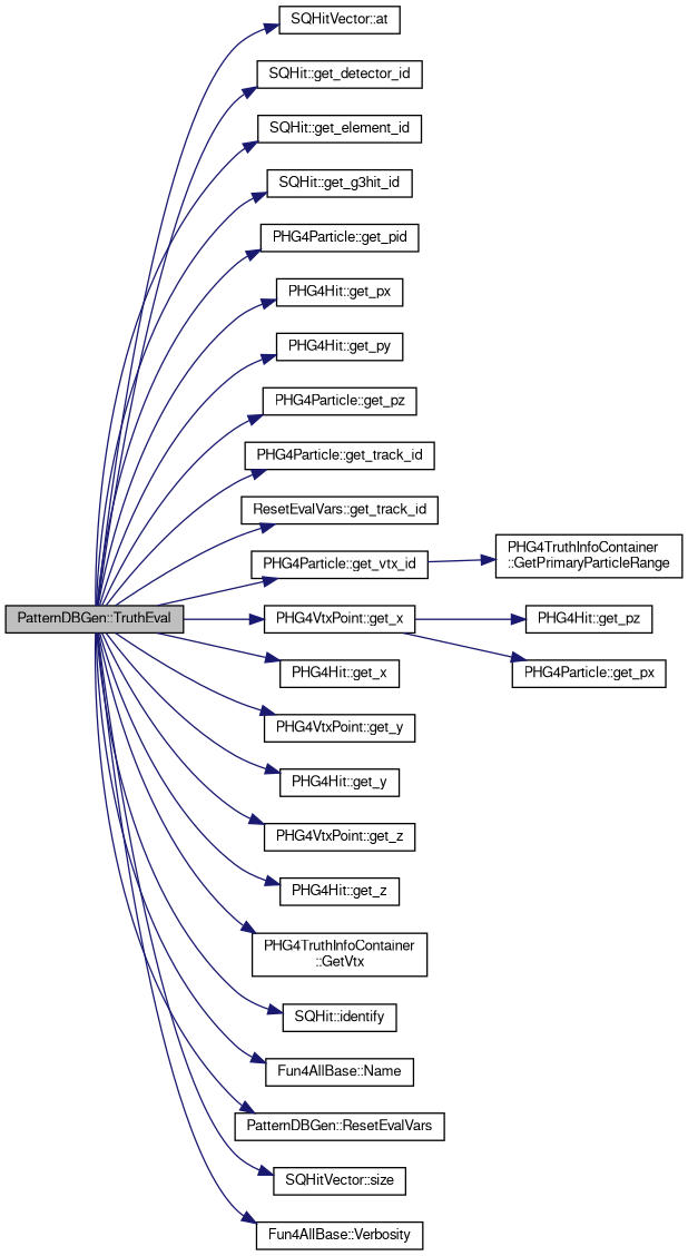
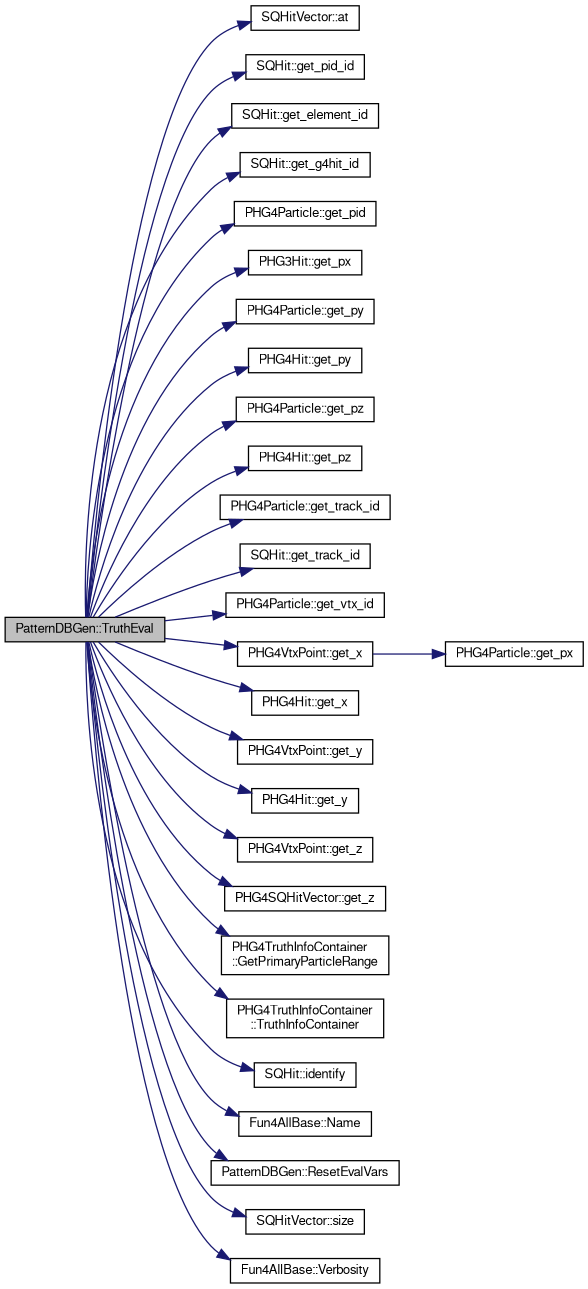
  digraph {
    rankdir=LR
    node [color=black fontname=FreeSans fontsize=10 shape=record]
    edge [color=midnightblue fontname=FreeSans fontsize=10 labelfontname=FreeSans labelfontsize=10 style=solid]
    n1 [fillcolor=grey75 fontcolor=black height=0.2 label="PatternDBGen::TruthEval" style=filled width=0.4]
    n2 [height=0.2 label="SQHitVector::at" width=0.4]
-   n3 [height=0.2 label="SQHit::get_detector_id" width=0.4]
+   n3 [height=0.2 label="SQHit::get_pid_id" width=0.4]
    n4 [height=0.2 label="SQHit::get_element_id" width=0.4]
-   n5 [height=0.2 label="SQHit::get_g3hit_id" width=0.4]
+   n5 [height=0.2 label="SQHit::get_g4hit_id" width=0.4]
    n6 [height=0.2 label="PHG4Particle::get_pid" width=0.4]
-   n7 [height=0.2 label="PHG4Hit::get_px" width=0.4]
+   n7 [height=0.2 label="PHG3Hit::get_px" width=0.4]
+   n8 [height=0.2 label="PHG4Particle::get_py" width=0.4]
    n9 [height=0.2 label="PHG4Hit::get_py" width=0.4]
    n10 [height=0.2 label="PHG4Particle::get_pz" width=0.4]
    n11 [height=0.2 label="PHG4Hit::get_pz" width=0.4]
    n12 [height=0.2 label="PHG4Particle::get_track_id" width=0.4]
-   n13 [height=0.2 label="ResetEvalVars::get_track_id" width=0.4]
+   n13 [height=0.2 label="SQHit::get_track_id" width=0.4]
    n14 [height=0.2 label="PHG4Particle::get_vtx_id" width=0.4]
    n15 [height=0.2 label="PHG4VtxPoint::get_x" width=0.4]
    n16 [height=0.2 label="PHG4Hit::get_x" width=0.4]
    n17 [height=0.2 label="PHG4VtxPoint::get_y" width=0.4]
    n18 [height=0.2 label="PHG4Hit::get_y" width=0.4]
    n19 [height=0.2 label="PHG4VtxPoint::get_z" width=0.4]
-   n20 [height=0.2 label="PHG4Hit::get_z" width=0.4]
+   n20 [height=0.2 label="PHG4SQHitVector::get_z" width=0.4]
    n21 [height=0.2 label="PHG4TruthInfoContainer\l::GetPrimaryParticleRange" width=0.4]
-   n22 [height=0.2 label="PHG4TruthInfoContainer\l::GetVtx" width=0.4]
+   n22 [height=0.2 label="PHG4TruthInfoContainer\l::TruthInfoContainer" width=0.4]
    n23 [height=0.2 label="SQHit::identify" width=0.4]
    n24 [height=0.2 label="Fun4AllBase::Name" width=0.4]
    n25 [height=0.2 label="PatternDBGen::ResetEvalVars" width=0.4]
    n26 [height=0.2 label="SQHitVector::size" width=0.4]
    n27 [height=0.2 label="Fun4AllBase::Verbosity" width=0.4]
    n28 [height=0.2 label="PHG4Particle::get_px" width=0.4]
    n1 -> n2
    n1 -> n3
    n1 -> n4
    n1 -> n5
    n1 -> n6
    n1 -> n7
+   n1 -> n8
    n1 -> n9
    n1 -> n10
-   n15 -> n11
+   n1 -> n11
    n1 -> n12
    n1 -> n13
    n1 -> n14
    n1 -> n15
    n1 -> n16
    n1 -> n17
    n1 -> n18
    n1 -> n19
    n1 -> n20
-   n14 -> n21
+   n1 -> n21
    n1 -> n22
    n1 -> n23
    n1 -> n24
    n1 -> n25
    n1 -> n26
    n1 -> n27
    n15 -> n28
  }
